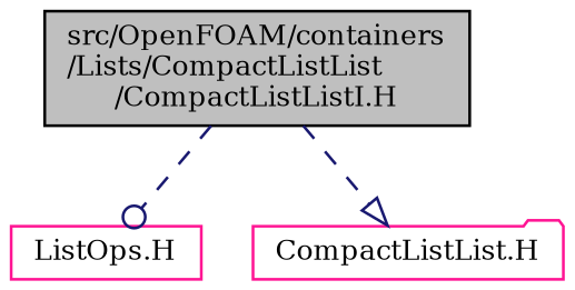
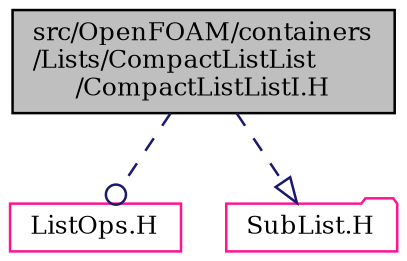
  digraph {
    fontname="DejaVu Serif"
    node [color=deeppink fontname="DejaVu Serif" fontsize=10 shape=box]
    edge [color=midnightblue fontname="DejaVu Serif" fontsize=10 labelfontname=Helvetica labelfontsize=10 style=dashed]
    n1 [color=black fillcolor=grey75 fontcolor=black height=0.2 label="src/OpenFOAM/containers\l/Lists/CompactListList\l/CompactListListI.H" style=filled width=0.4]
    n2 [height=0.2 label="ListOps.H" width=0.4]
-   n3 [height=0.2 label="CompactListList.H" shape=folder width=0.4]
+   n3 [height=0.2 label="SubList.H" shape=folder width=0.4]
    n1 -> n2 [arrowhead=odot]
    n1 -> n3 [arrowhead=onormal]
  }
